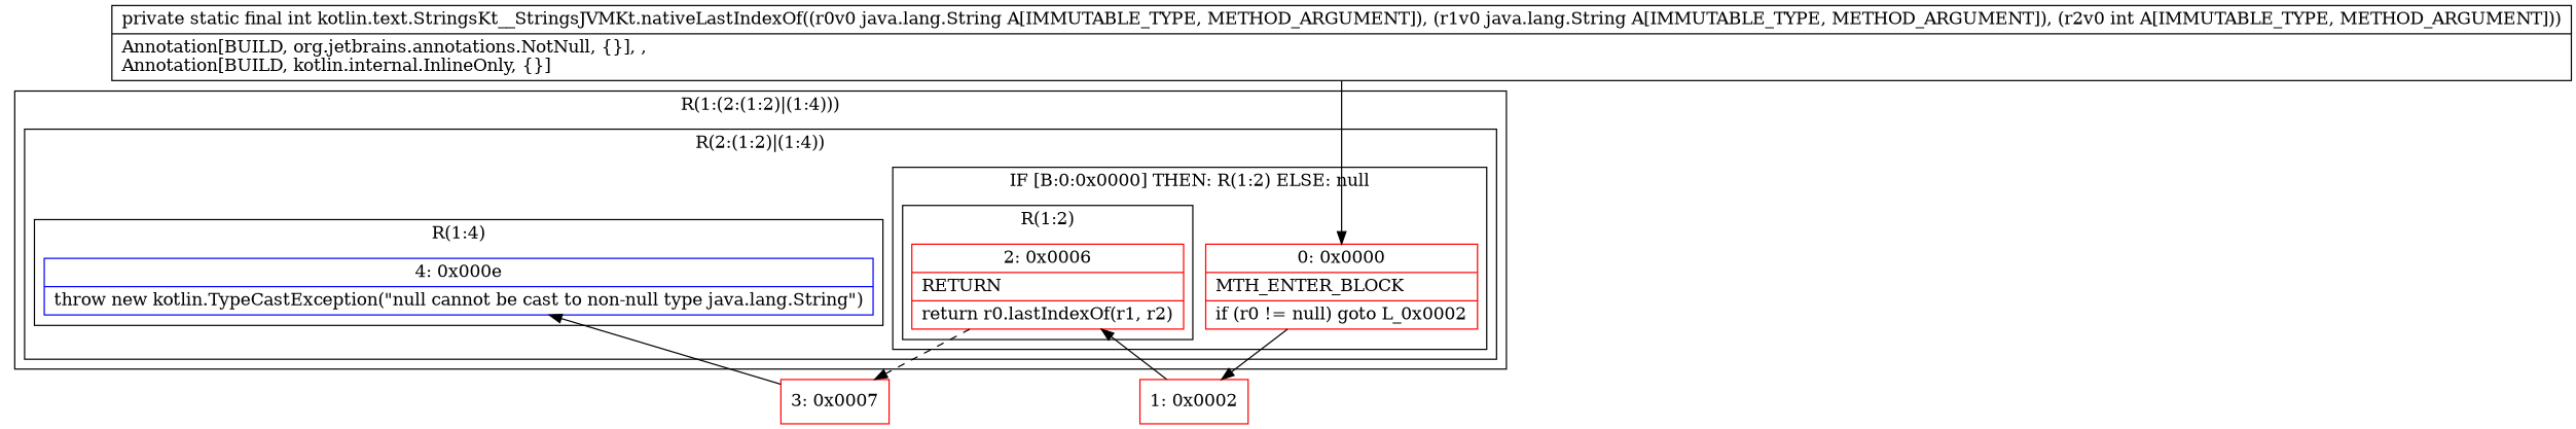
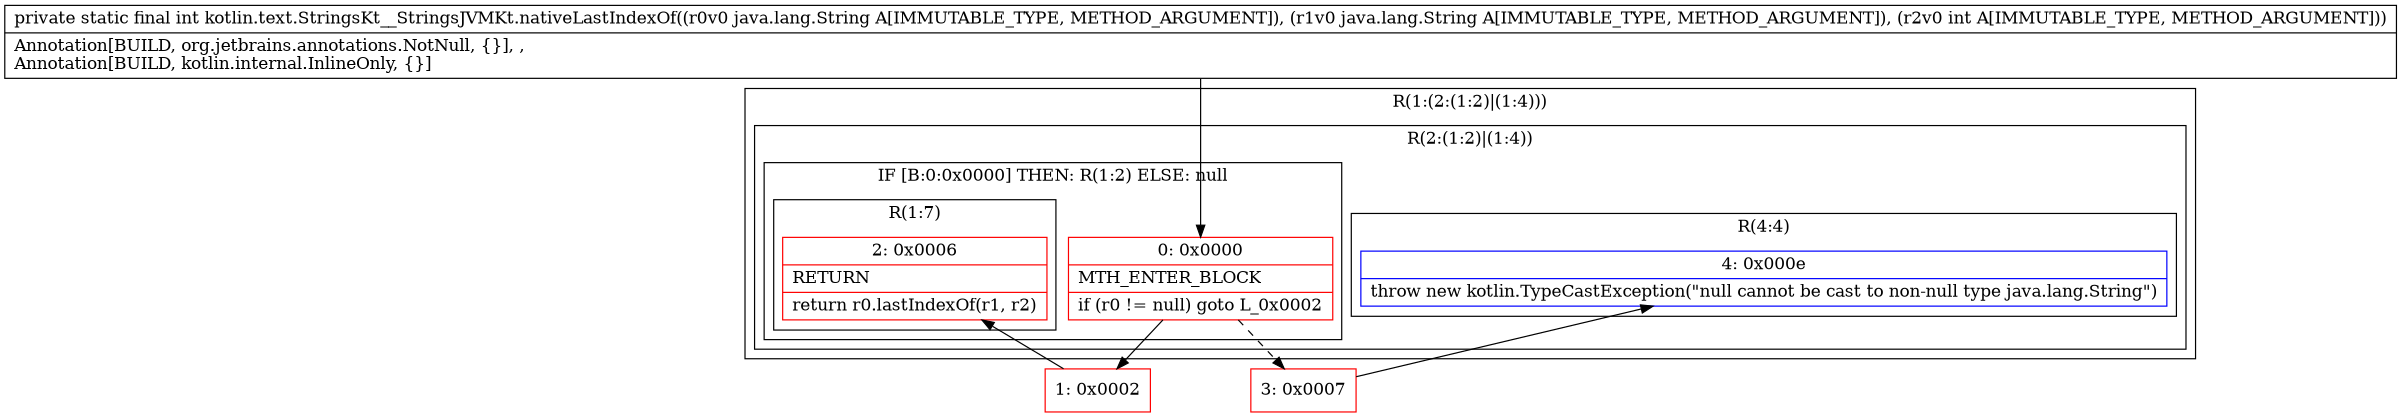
  digraph {
    node [color=red shape=record]
    n1 [label="{2\:\ 0x0006|RETURN\l|return r0.lastIndexOf(r1, r2)\l}"]
    n2 [label="{0\:\ 0x0000|MTH_ENTER_BLOCK\l|if (r0 != null) goto L_0x0002\l}"]
    n3 [color=blue label="{4\:\ 0x000e|throw new kotlin.TypeCastException(\"null cannot be cast to non\-null type java.lang.String\")\l}"]
    n4 [label="{1\:\ 0x0002}"]
    n5 [label="{3\:\ 0x0007}"]
    n6 [label="{private static final int kotlin.text.StringsKt__StringsJVMKt.nativeLastIndexOf((r0v0 java.lang.String A[IMMUTABLE_TYPE, METHOD_ARGUMENT]), (r1v0 java.lang.String A[IMMUTABLE_TYPE, METHOD_ARGUMENT]), (r2v0 int A[IMMUTABLE_TYPE, METHOD_ARGUMENT]))  | Annotation[BUILD, org.jetbrains.annotations.NotNull, \{\}], , \lAnnotation[BUILD, kotlin.internal.InlineOnly, \{\}]\l}" color=""]
    subgraph cluster_1 {
      label="R(1:(2:(1:2)|(1:4)))"
      subgraph cluster_2 {
        label="R(2:(1:2)|(1:4))"
        subgraph cluster_3 {
          label="IF [B:0:0x0000] THEN: R(1:2) ELSE: null"
          n2
          subgraph cluster_4 {
-           label="R(1:2)"
+           label="R(1:7)"
            n1
          }
        }
        subgraph cluster_5 {
-         label="R(1:4)"
+         label="R(4:4)"
          n3
        }
      }
    }
    n2 -> n4
-   n1 -> n5 [style=dashed]
+   n2 -> n5 [style=dashed]
    n4 -> n1
    n5 -> n3
    n6 -> n2
  }
